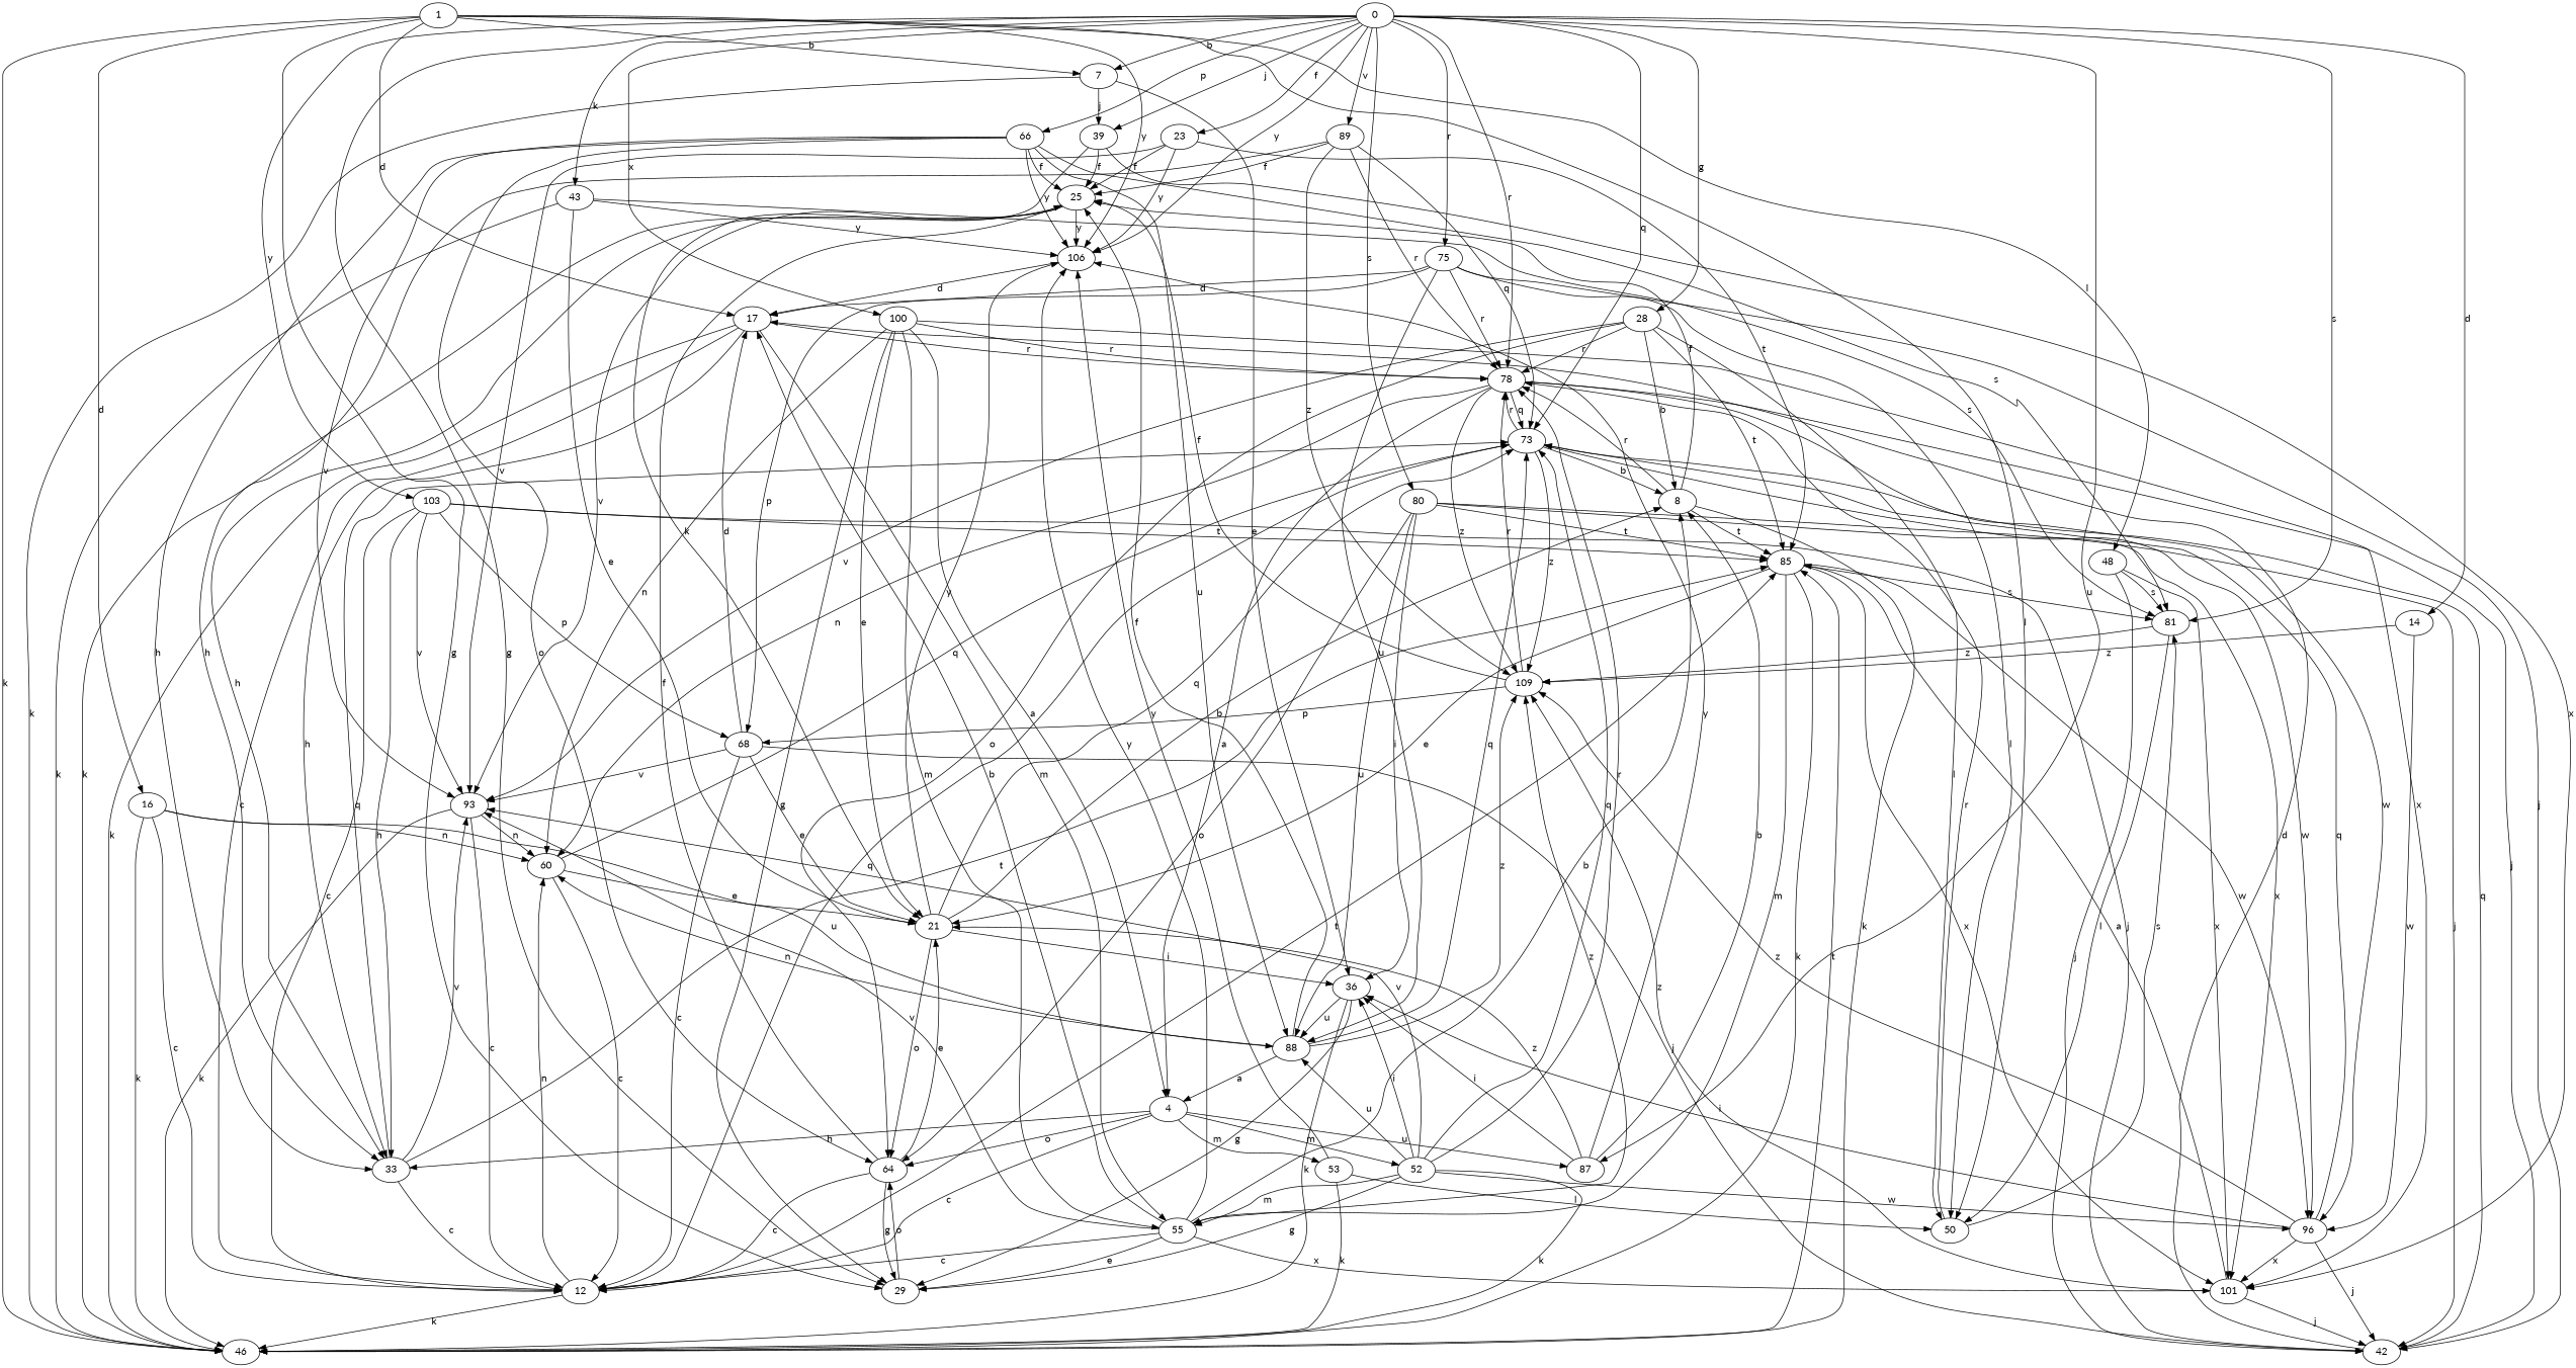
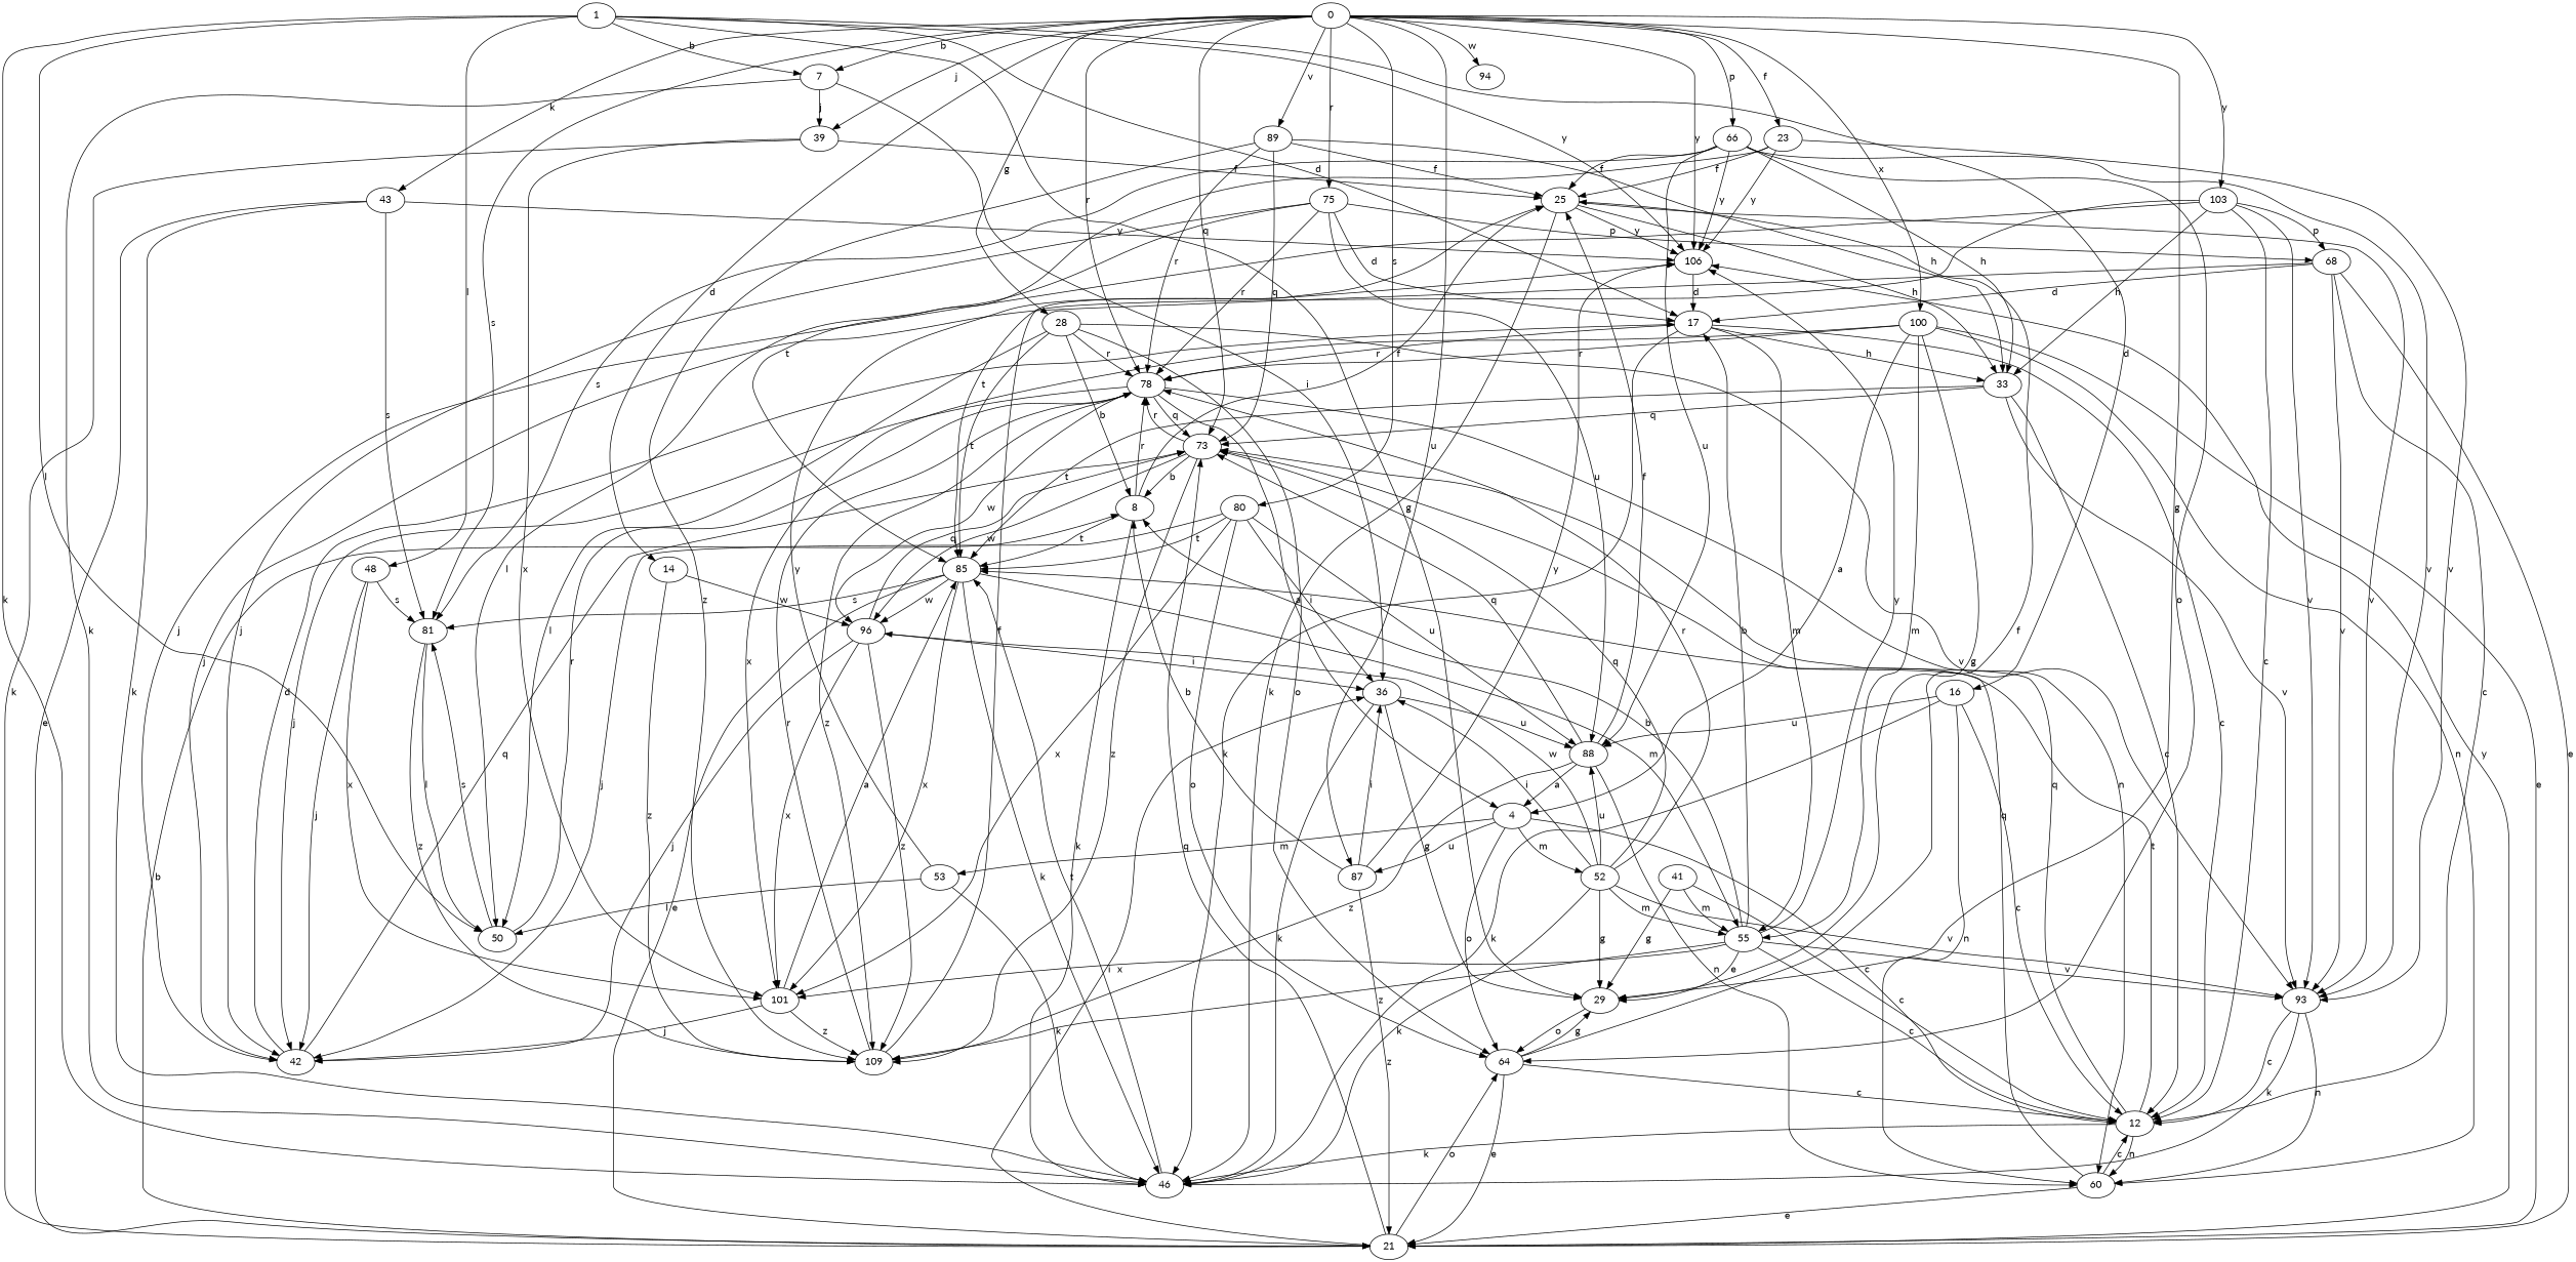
  strict digraph {
    fontname=Lato
    node [fontname=Lato]
    edge [fontname=Lato]
    0
    7
    14
    23
    28
    29
    39
    43
    66
    73
    75
    78
    80
    81
    87
    89
+   94
    100
    103
    n20 [label=106]
    46
    n22 [label=36]
    96
    109
    25
    85
    93
    50
    64
    8
    21
    101
    33
    88
    17
    42
    68
    4
    60
    55
    12
    1
    16
    48
    52
    53
+   41
    0 -> 7 [label=b]
    0 -> 14 [label=d]
    0 -> 23 [label=f]
    0 -> 28 [label=g]
    0 -> 29 [label=g]
    0 -> 39 [label=j]
    0 -> 43 [label=k]
    0 -> 66 [label=p]
    0 -> 73 [label=q]
    0 -> 75 [label=r]
    0 -> 78 [label=r]
    0 -> 80 [label=s]
    0 -> 81 [label=s]
    0 -> 87 [label=u]
    0 -> 89 [label=v]
+   0 -> 94 [label=w]
    0 -> 100 [label=x]
    0 -> 103 [label=y]
    0 -> n20 [label=y]
    7 -> 39 [label=j]
    7 -> 46 [label=k]
-   7 -> n22 [label=e]
+   7 -> n22 [label=i]
    14 -> 96 [label=w]
    14 -> 109 [label=z]
    23 -> n20 [label=y]
    23 -> 25 [label=f]
    23 -> 85 [label=t]
    23 -> 93 [label=v]
    28 -> 78 [label=r]
    28 -> 85 [label=t]
    28 -> 93 [label=v]
    28 -> 50 [label=l]
    28 -> 64 [label=o]
    28 -> 8 [label=b]
    29 -> 64 [label=o]
    39 -> 25 [label=f]
    39 -> 21 [label=k]
    39 -> 101 [label=x]
    43 -> 81 [label=s]
    43 -> n20 [label=y]
    43 -> 46 [label=k]
    43 -> 21 [label=e]
    66 -> 81 [label=s]
    66 -> n20 [label=y]
    66 -> 25 [label=f]
    66 -> 93 [label=v]
    66 -> 64 [label=o]
    66 -> 33 [label=h]
    66 -> 88 [label=u]
    73 -> 78 [label=r]
    73 -> 96 [label=w]
    73 -> 109 [label=z]
    73 -> 8 [label=b]
    75 -> 78 [label=r]
    75 -> 50 [label=l]
    75 -> 88 [label=u]
    75 -> 17 [label=d]
    75 -> 42 [label=j]
    75 -> 68 [label=p]
    78 -> 73 [label=q]
    78 -> 96 [label=w]
    78 -> 109 [label=z]
    78 -> 42 [label=j]
    78 -> 4 [label=a]
    78 -> 60 [label=n]
    80 -> n22 [label=i]
    80 -> 85 [label=t]
    80 -> 64 [label=o]
    80 -> 101 [label=x]
    80 -> 88 [label=u]
    80 -> 42 [label=j]
    81 -> 109 [label=z]
    81 -> 50 [label=l]
    87 -> n20 [label=y]
    87 -> n22 [label=i]
    87 -> 8 [label=b]
    87 -> 21 [label=z]
    89 -> 73 [label=q]
    89 -> 78 [label=r]
    89 -> 109 [label=z]
    89 -> 25 [label=f]
    89 -> 33 [label=h]
    100 -> 29 [label=g]
    100 -> 78 [label=r]
    100 -> 21 [label=e]
    100 -> 101 [label=x]
    100 -> 4 [label=a]
    100 -> 60 [label=n]
    100 -> 55 [label=m]
    103 -> 85 [label=t]
    103 -> 93 [label=v]
    103 -> 33 [label=h]
    103 -> 42 [label=j]
    103 -> 68 [label=p]
    103 -> 12 [label=c]
    n20 -> 17 [label=d]
    46 -> 85 [label=t]
    n22 -> 29 [label=g]
    n22 -> 46 [label=k]
    n22 -> 88 [label=u]
    96 -> 73 [label=q]
    96 -> n22 [label=i]
    96 -> 109 [label=z]
    96 -> 101 [label=x]
    96 -> 42 [label=j]
    109 -> 78 [label=r]
    109 -> 25 [label=f]
-   109 -> 68 [label=p]
    25 -> n20 [label=y]
    25 -> 46 [label=k]
    25 -> 93 [label=v]
    25 -> 33 [label=h]
    85 -> 81 [label=s]
    85 -> 46 [label=k]
    85 -> 96 [label=w]
    85 -> 21 [label=e]
    85 -> 101 [label=x]
    85 -> 55 [label=m]
    93 -> 46 [label=k]
    93 -> 60 [label=n]
    93 -> 12 [label=c]
    50 -> 78 [label=r]
    50 -> 81 [label=s]
    64 -> 29 [label=g]
    64 -> 25 [label=f]
    64 -> 21 [label=e]
    64 -> 12 [label=c]
    8 -> 78 [label=r]
    8 -> 46 [label=k]
    8 -> 25 [label=f]
    8 -> 85 [label=t]
    21 -> 73 [label=q]
    21 -> n20 [label=y]
    21 -> n22 [label=i]
    21 -> 64 [label=o]
    21 -> 8 [label=b]
    101 -> 109 [label=z]
    101 -> 85 [label=a]
    101 -> 42 [label=j]
    33 -> 73 [label=q]
    33 -> 85 [label=t]
    33 -> 93 [label=v]
    33 -> 12 [label=c]
    88 -> 73 [label=q]
    88 -> 109 [label=z]
    88 -> 25 [label=f]
    88 -> 4 [label=a]
    88 -> 60 [label=n]
    17 -> 78 [label=r]
    17 -> 46 [label=k]
    17 -> 33 [label=h]
    17 -> 55 [label=m]
    17 -> 12 [label=c]
    42 -> 73 [label=q]
    42 -> 17 [label=d]
    68 -> 93 [label=v]
    68 -> 21 [label=e]
    68 -> 17 [label=d]
    68 -> 42 [label=j]
    68 -> 12 [label=c]
    4 -> 87 [label=u]
    4 -> 64 [label=o]
-   4 -> 33 [label=h]
    4 -> 12 [label=c]
    4 -> 52 [label=m]
    4 -> 53 [label=m]
    60 -> 73 [label=q]
    60 -> 21 [label=e]
    60 -> 12 [label=c]
    55 -> 29 [label=e]
    55 -> n20 [label=y]
    55 -> 109 [label=z]
    55 -> 93 [label=v]
    55 -> 8 [label=b]
    55 -> 101 [label=x]
    55 -> 17 [label=b]
    55 -> 12 [label=c]
    12 -> 73 [label=q]
    12 -> 46 [label=k]
    12 -> 85 [label=t]
    12 -> 60 [label=n]
    1 -> 7 [label=b]
    1 -> 29 [label=g]
    1 -> n20 [label=y]
    1 -> 46 [label=k]
    1 -> 50 [label=l]
    1 -> 17 [label=d]
    1 -> 16 [label=d]
    1 -> 48 [label=l]
    16 -> 46 [label=k]
    16 -> 88 [label=u]
    16 -> 60 [label=n]
    16 -> 12 [label=c]
    48 -> 81 [label=s]
    48 -> 101 [label=x]
    48 -> 42 [label=j]
    52 -> 29 [label=g]
    52 -> 73 [label=q]
    52 -> 78 [label=r]
    52 -> 46 [label=k]
    52 -> n22 [label=i]
    52 -> 96 [label=w]
    52 -> 93 [label=v]
    52 -> 88 [label=u]
    52 -> 55 [label=m]
    53 -> n20 [label=y]
    53 -> 46 [label=k]
    53 -> 50 [label=l]
+   41 -> 29 [label=g]
+   41 -> 55 [label=m]
+   41 -> 12 [label=c]
  }
